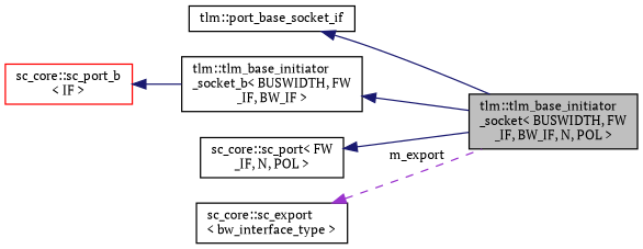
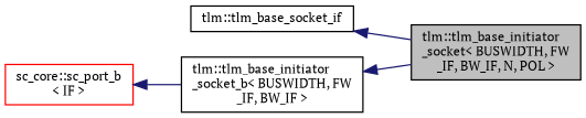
  digraph {
    fontname="PT Serif"
    rankdir=LR
    node [color=black fillcolor=white fontname="PT Serif" fontsize=10 shape=record style=filled]
    edge [color=midnightblue dir=back fontname="PT Serif" fontsize=10 labelfontname=FreeSans labelfontsize=10 style=solid]
    n1 [fillcolor=grey75 fontcolor=black height=0.2 label="tlm::tlm_base_initiator\l_socket\< BUSWIDTH, FW\l_IF, BW_IF, N, POL \>" width=0.4]
-   n2 [height=0.2 label="tlm::port_base_socket_if" width=0.4]
+   n2 [height=0.2 label="tlm::tlm_base_socket_if" width=0.4]
    n3 [height=0.2 label="tlm::tlm_base_initiator\l_socket_b\< BUSWIDTH, FW\l_IF, BW_IF \>" width=0.4]
-   n4 [height=0.2 label="sc_core::sc_port\< FW\l_IF, N, POL \>" width=0.4]
    n5 [color=red height=0.2 label="sc_core::sc_port_b\l\< IF \>" width=0.4]
-   n6 [height=0.2 label="sc_core::sc_export\l\< bw_interface_type \>" width=0.4]
    n2 -> n1
    n3 -> n1
-   n4 -> n1
    n5 -> n3
-   n6 -> n1 [color=darkorchid3 label=" m_export" style=dashed]
  }
